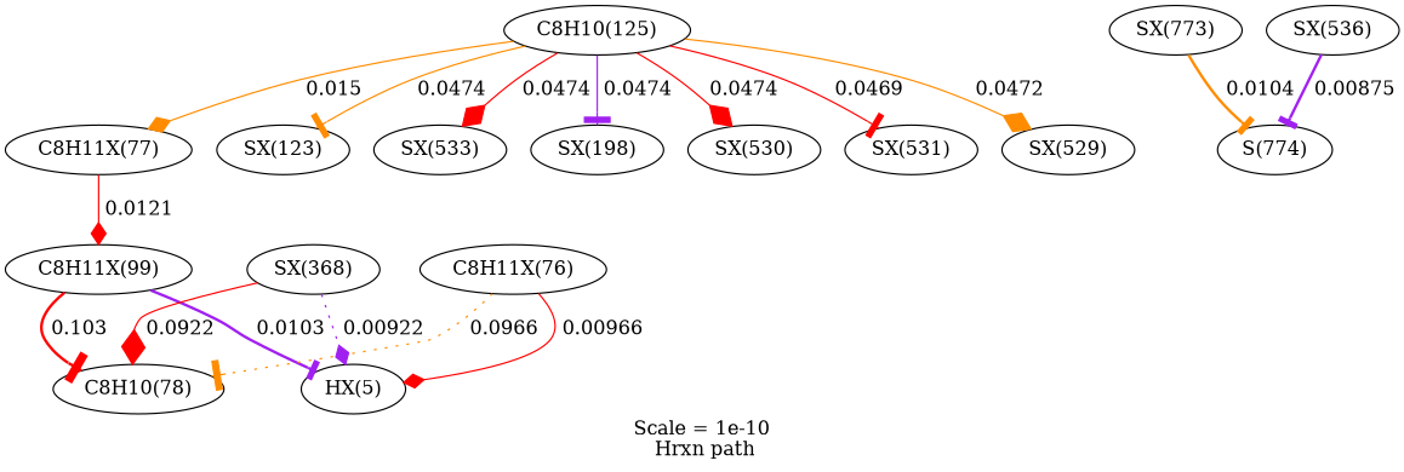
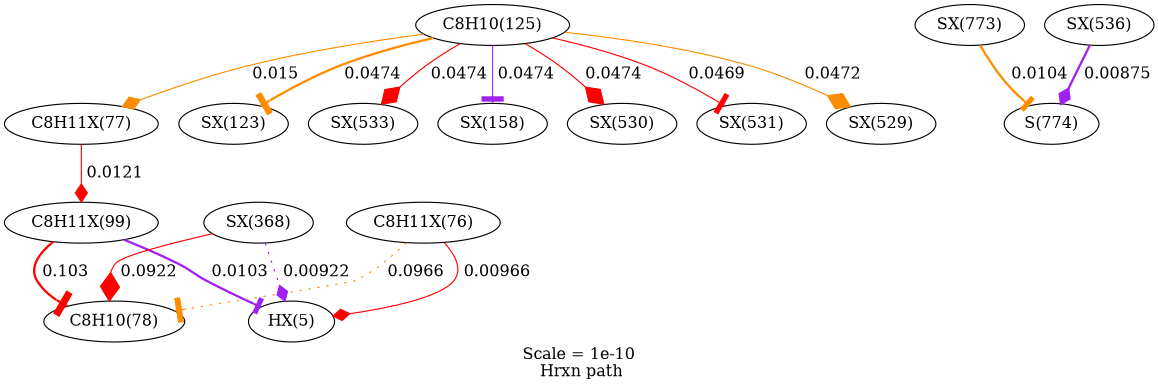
  digraph {
    fontname="DejaVu Serif"
    label="Scale = 1e-10\l Hrxn path"
    node [fontname="DejaVu Serif"]
    edge [arrowhead=tee arrowsize=1.85 color=red fontname="DejaVu Serif" style=solid]
    n1 [label="C8H11X(99)"]
    n2 [label="HX(5)"]
    n3 [label="C8H10(78)"]
    n4 [label="C8H11X(76)"]
    n5 [label="SX(368)"]
    n6 [label="C8H10(125)"]
    n7 [label="SX(123)"]
    n8 [label="SX(533)"]
-   n9 [label="SX(198)"]
+   n9 [label="SX(158)"]
    n10 [label="SX(530)"]
    n11 [label="SX(531)"]
    n12 [label="SX(529)"]
    n13 [label="C8H11X(77)"]
    n14 [label="SX(773)"]
    n15 [label="S(774)"]
    n16 [label="SX(536)"]
    n1 -> n2 [arrowsize=1.27 color=purple label=" 0.0103" style=bold]
    n1 -> n3 [arrowsize=2.14 label=" 0.103" style=bold]
    n4 -> n2 [arrowhead=diamond arrowsize=1.25 label=" 0.00966"]
    n4 -> n3 [arrowsize=2.12 color=darkorange label=" 0.0966" style=dotted]
    n5 -> n2 [arrowhead=diamond arrowsize=1.23 color=purple label=" 0.00922" style=dotted]
    n5 -> n3 [arrowhead=diamond arrowsize=2.1 label=" 0.0922"]
-   n6 -> n7 [color=darkorange label=" 0.0474"]
+   n6 -> n7 [color=darkorange label=" 0.0474" style=bold]
    n6 -> n8 [arrowhead=diamond label=" 0.0474"]
    n6 -> n9 [color=purple label=" 0.0474"]
    n6 -> n10 [arrowhead=diamond label=" 0.0474"]
    n6 -> n11 [arrowsize=1.84 label=" 0.0469"]
    n6 -> n12 [arrowhead=diamond color=darkorange label=" 0.0472"]
    n6 -> n13 [arrowhead=diamond arrowsize=1.41 color=darkorange label=" 0.015"]
    n13 -> n1 [arrowhead=diamond arrowsize=1.33 label=" 0.0121"]
    n14 -> n15 [arrowsize=1.28 color=darkorange label=" 0.0104" style=bold]
-   n16 -> n15 [arrowsize=1.21 color=purple label=" 0.00875" style=bold]
+   n16 -> n15 [arrowhead=diamond arrowsize=1.21 color=purple label=" 0.00875" style=bold]
  }
